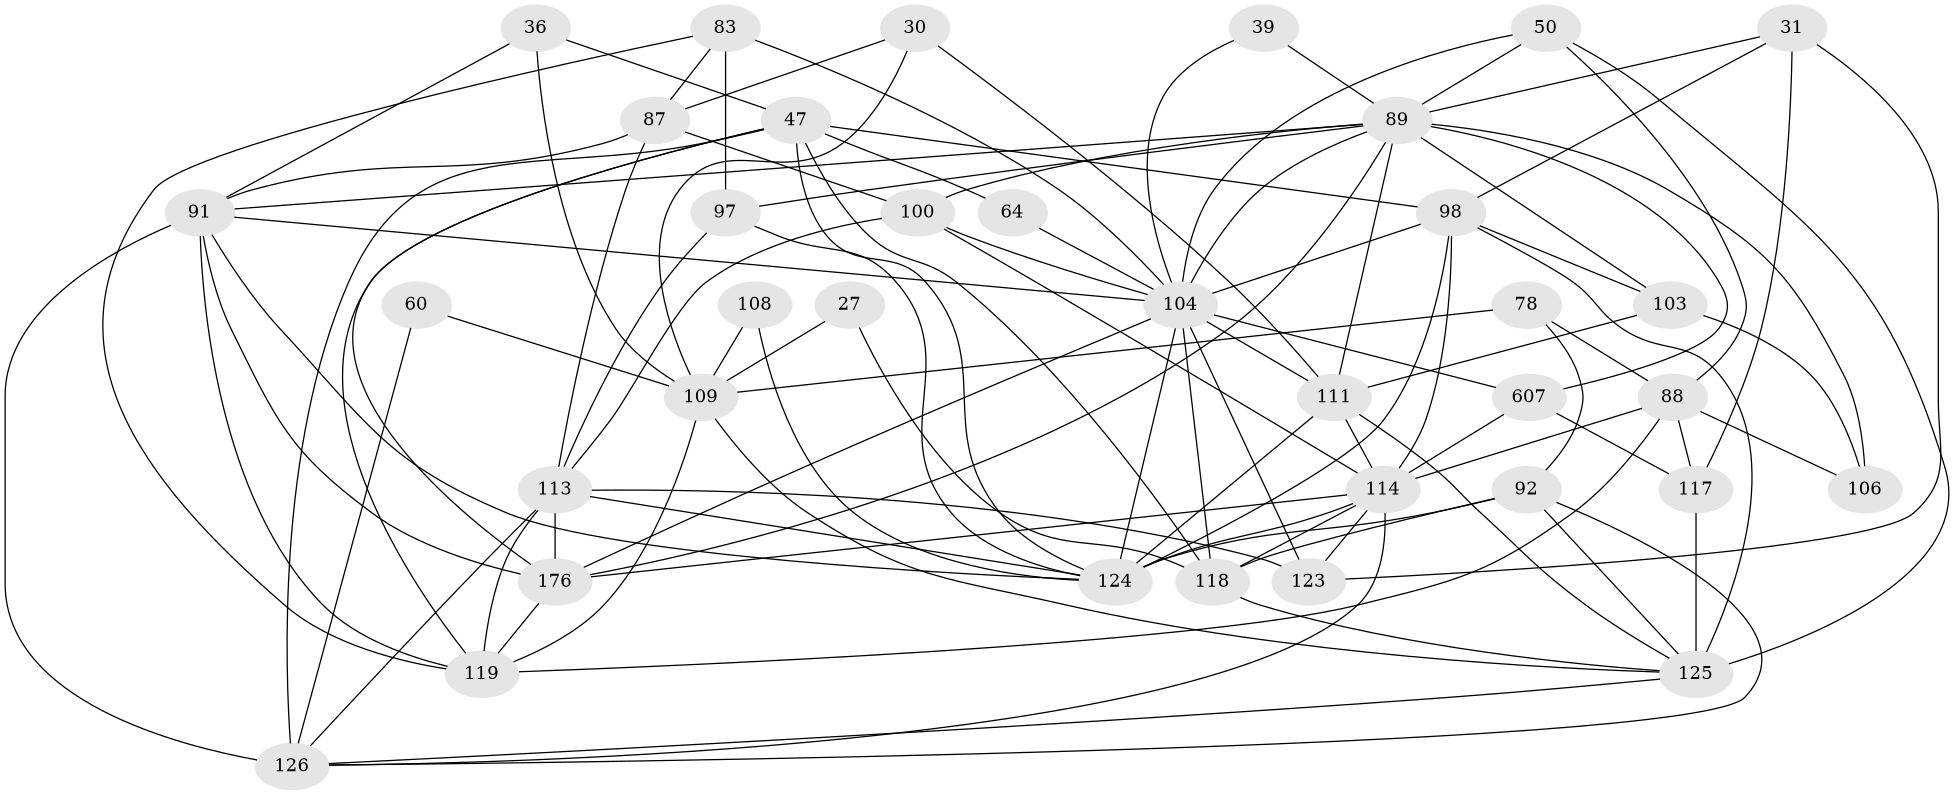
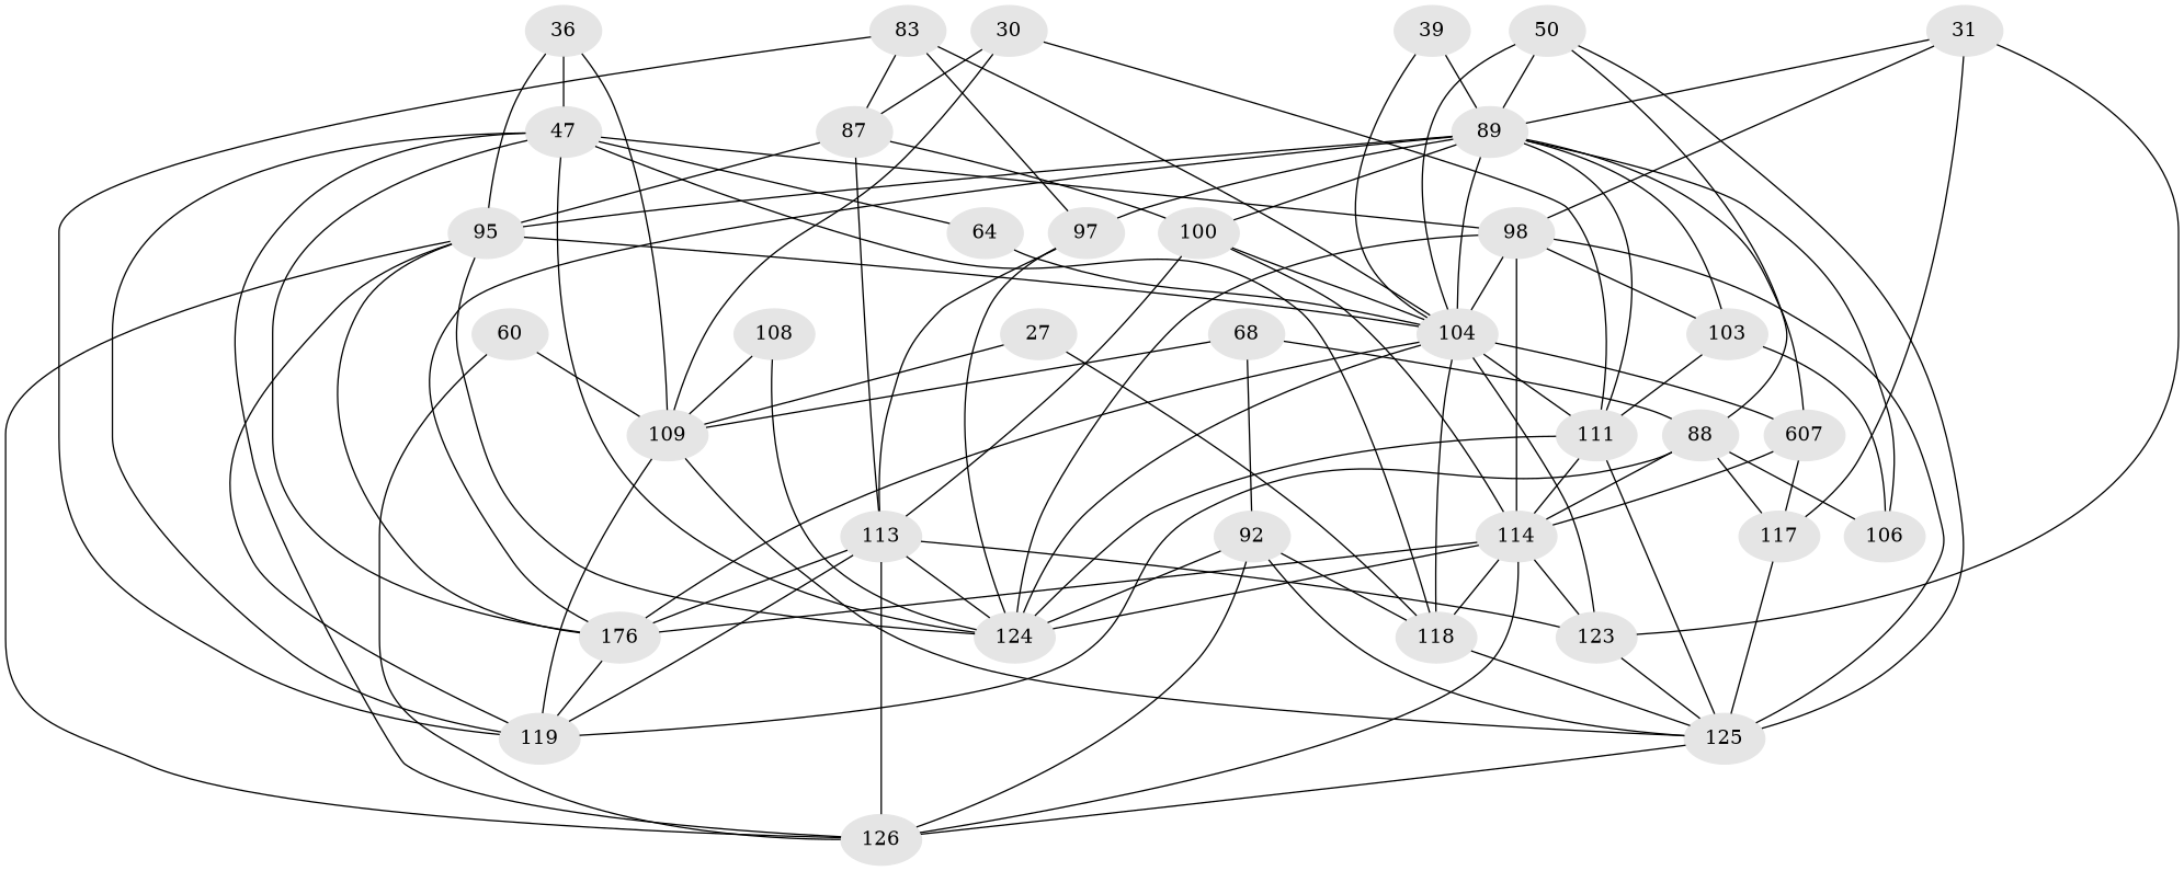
  graph {
    node [color=gray90 style=filled]
    109 [super="+105+93"]
    119 [super="+74+15+67"]
    125 [super="+89+84"]
    27
    118
    87 [super="+65"]
-   95 [super="+75+62" label=91]
+   95 [super="+75+62"]
    100 [super="+55+17"]
    113 [super="+20+71"]
    30
    111 [super="+96"]
    n12 [label=124 super="+45+120+115"]
    114 [super="+110+112"]
    n14 [label=89 super="+73+70"]
    104 [super="+12+48+82"]
    n16 [label=176 super="+76+99"]
    97 [super="+44"]
    103
    106
    n20 [label=607 super="+18"]
    31
    98 [super="+66+29+53"]
    117 [super="+25"]
    123 [super="+90+61"]
    47 [super="+24"]
    64 [super="+58"]
    126 [super="+91+124"]
    36
    39
    50
    88 [super="+79"]
    60
-   68 [label=78]
+   68
    92 [super="+69+42+43"]
    83 [super="+22"]
    108
    109 -- 119
    109 -- 125
    125 -- 126
    27 -- 109
    27 -- 118
    118 -- 125
    87 -- 95
    87 -- 100
    87 -- 113
    95 -- 119
    95 -- n12 [weight=2]
    95 -- 104 [weight=2]
    95 -- n16
    95 -- 126
    100 -- 113
    100 -- 114 [weight=2]
    100 -- 104 [weight=2]
    113 -- 119
    113 -- n12 [weight=4]
    113 -- n16
    113 -- 123
    113 -- 126 [weight=2]
    30 -- 109
    30 -- 87 [weight=2]
    30 -- 111 [weight=2]
    111 -- 125
    111 -- n12 [weight=2]
    111 -- 114 [weight=2]
    114 -- 118
    114 -- n12 [weight=2]
    114 -- n16 [weight=2]
    114 -- 123
    114 -- 126
    n14 -- 95 [weight=3]
    n14 -- 100 [weight=2]
    n14 -- 111
    n14 -- 104 [weight=2]
    n14 -- n16
    n14 -- 97 [weight=3]
    n14 -- 103
    n14 -- 106
    n14 -- n20 [weight=2]
    104 -- 118 [weight=3]
    104 -- 111 [weight=2]
    104 -- n12 [weight=4]
    104 -- n16 [weight=3]
    104 -- n20
    104 -- 123
    n16 -- 119
    97 -- 113
    97 -- n12 [weight=2]
    103 -- 111 [weight=2]
    103 -- 106
    n20 -- 114
    n20 -- 117
    31 -- n14 [weight=3]
    31 -- 98
    31 -- 117 [weight=2]
    31 -- 123
    98 -- 125 [weight=4]
    98 -- n12
    98 -- 114 [weight=2]
    98 -- 104 [weight=6]
    98 -- 103
    117 -- 125
+   123 -- 125
    47 -- 119
    47 -- 118
    47 -- n12 [weight=2]
    47 -- n16
    47 -- 98
    47 -- 64
    47 -- 126 [weight=2]
    64 -- 104 [weight=2]
    36 -- 109 [weight=3]
    36 -- 95 [weight=2]
    36 -- 47 [weight=2]
    39 -- n14
    39 -- 104
    50 -- 125
    50 -- n14
    50 -- 104
    50 -- 88
    88 -- 119
    88 -- 114
    88 -- 106 [weight=2]
    88 -- 117
    60 -- 109
    60 -- 126
    68 -- 109
    68 -- 88 [weight=2]
    68 -- 92
    92 -- 125
    92 -- 118 [weight=2]
    92 -- n12 [weight=3]
    92 -- 126 [weight=2]
    83 -- 119
    83 -- 87
    83 -- 104
    83 -- 97 [weight=2]
    108 -- 109
    108 -- n12
  }
